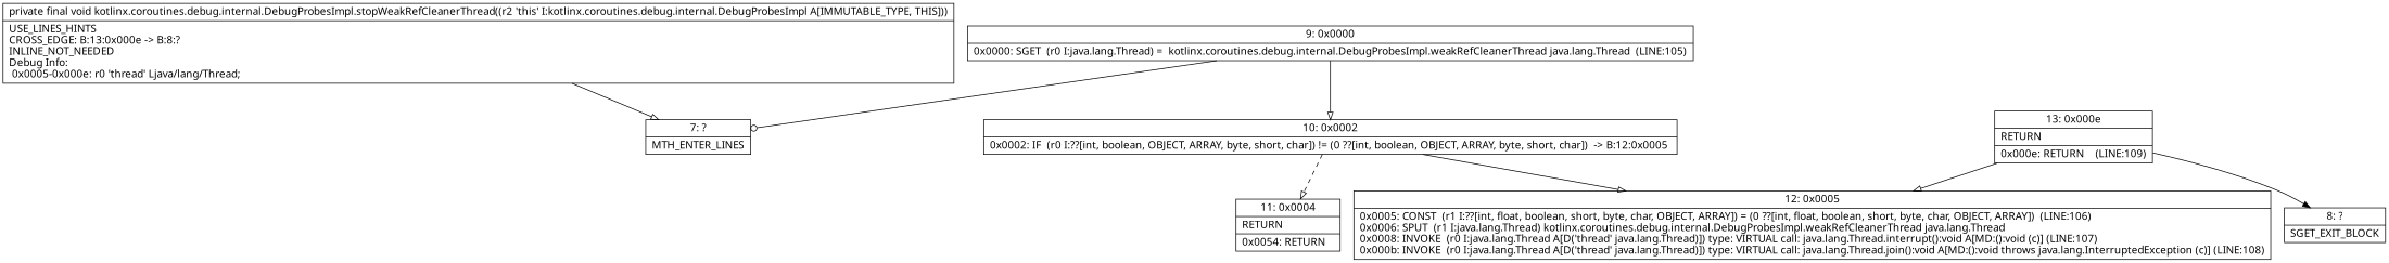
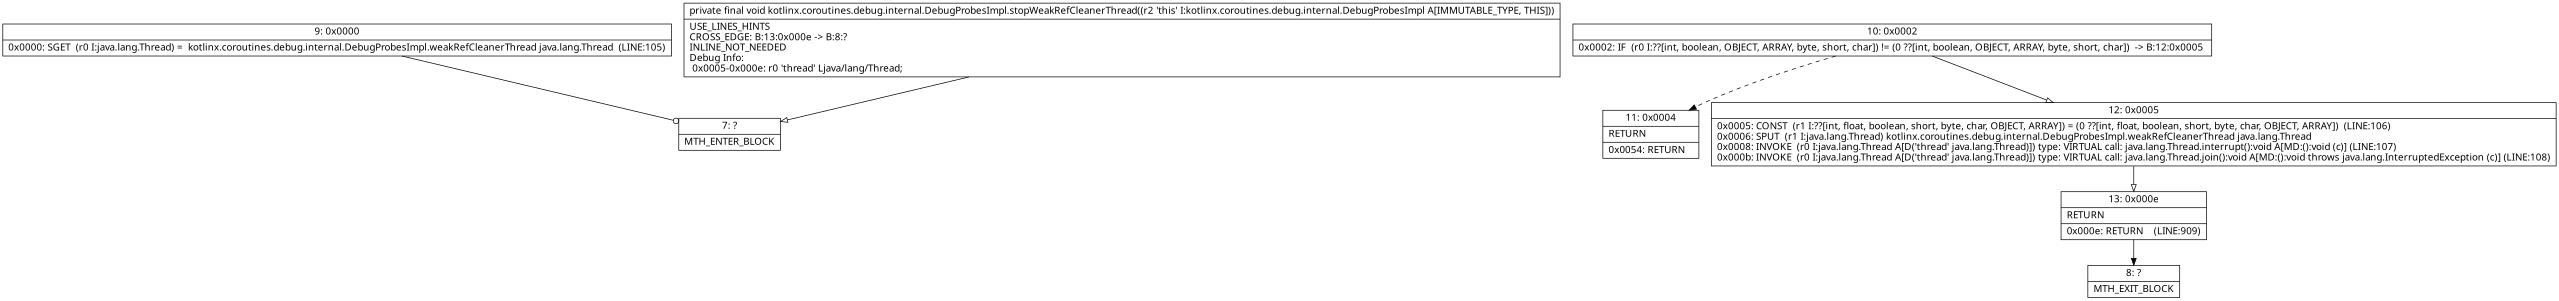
  digraph {
    fontname="Noto Sans"
    node [fontname="Noto Sans" shape=record]
    edge [arrowhead=onormal fontname="Noto Sans"]
-   n1 [label="{7\:\ ?|MTH_ENTER_LINES\l}"]
+   n1 [label="{7\:\ ?|MTH_ENTER_BLOCK\l}"]
    n2 [label="{9\:\ 0x0000|0x0000: SGET  (r0 I:java.lang.Thread) =  kotlinx.coroutines.debug.internal.DebugProbesImpl.weakRefCleanerThread java.lang.Thread  (LINE:105)\l}"]
    n3 [label="{10\:\ 0x0002|0x0002: IF  (r0 I:??[int, boolean, OBJECT, ARRAY, byte, short, char]) != (0 ??[int, boolean, OBJECT, ARRAY, byte, short, char])  \-\> B:12:0x0005 \l}"]
    n4 [label="{11\:\ 0x0004|RETURN\l|0x0054: RETURN   \l}"]
    n5 [label="{12\:\ 0x0005|0x0005: CONST  (r1 I:??[int, float, boolean, short, byte, char, OBJECT, ARRAY]) = (0 ??[int, float, boolean, short, byte, char, OBJECT, ARRAY])  (LINE:106)\l0x0006: SPUT  (r1 I:java.lang.Thread) kotlinx.coroutines.debug.internal.DebugProbesImpl.weakRefCleanerThread java.lang.Thread \l0x0008: INVOKE  (r0 I:java.lang.Thread A[D('thread' java.lang.Thread)]) type: VIRTUAL call: java.lang.Thread.interrupt():void A[MD:():void (c)] (LINE:107)\l0x000b: INVOKE  (r0 I:java.lang.Thread A[D('thread' java.lang.Thread)]) type: VIRTUAL call: java.lang.Thread.join():void A[MD:():void throws java.lang.InterruptedException (c)] (LINE:108)\l}"]
-   n6 [label="{13\:\ 0x000e|RETURN\l|0x000e: RETURN    (LINE:109)\l}"]
-   n7 [label="{8\:\ ?|SGET_EXIT_BLOCK\l}"]
+   n6 [label="{13\:\ 0x000e|RETURN\l|0x000e: RETURN    (LINE:909)\l}"]
+   n7 [label="{8\:\ ?|MTH_EXIT_BLOCK\l}"]
    n8 [label="{private final void kotlinx.coroutines.debug.internal.DebugProbesImpl.stopWeakRefCleanerThread((r2 'this' I:kotlinx.coroutines.debug.internal.DebugProbesImpl A[IMMUTABLE_TYPE, THIS]))  | USE_LINES_HINTS\lCROSS_EDGE: B:13:0x000e \-\> B:8:?\lINLINE_NOT_NEEDED\lDebug Info:\l  0x0005\-0x000e: r0 'thread' Ljava\/lang\/Thread;\l}"]
    n2 -> n1 [arrowhead=odot]
-   n2 -> n3
-   n3 -> n4 [style=dashed]
+   n3 -> n4 [arrowhead=normal style=dashed]
    n3 -> n5
-   n6 -> n5
+   n5 -> n6
    n6 -> n7 [arrowhead=normal]
    n8 -> n1
  }
